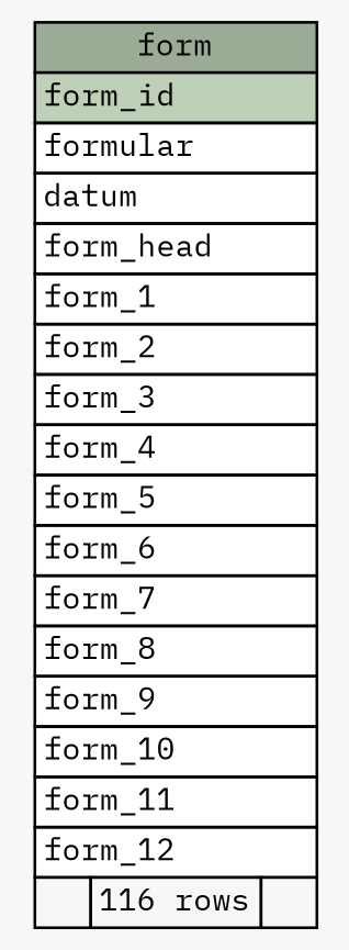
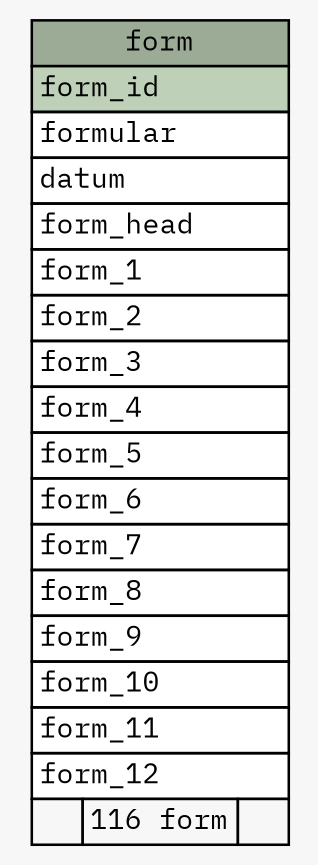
  digraph {
    bgcolor="#f7f7f7"
    fontname="IBM Plex Mono"
    fontsize=11
    nodesep=0.18
    rankdir=RL
    ranksep=0.46
-   n1 [fontname="IBM Plex Mono" fontsize=11 label=<     <TABLE BORDER="0" CELLBORDER="1" CELLSPACING="0" BGCOLOR="#ffffff">       <TR><TD COLSPAN="3" BGCOLOR="#9bab96" ALIGN="CENTER">form</TD></TR>       <TR><TD PORT="form_id" COLSPAN="3" BGCOLOR="#bed1b8" ALIGN="LEFT">form_id</TD></TR>       <TR><TD PORT="formular" COLSPAN="3" ALIGN="LEFT">formular</TD></TR>       <TR><TD PORT="datum" COLSPAN="3" ALIGN="LEFT">datum</TD></TR>       <TR><TD PORT="form_head" COLSPAN="3" ALIGN="LEFT">form_head</TD></TR>       <TR><TD PORT="form_1" COLSPAN="3" ALIGN="LEFT">form_1</TD></TR>       <TR><TD PORT="form_2" COLSPAN="3" ALIGN="LEFT">form_2</TD></TR>       <TR><TD PORT="form_3" COLSPAN="3" ALIGN="LEFT">form_3</TD></TR>       <TR><TD PORT="form_4" COLSPAN="3" ALIGN="LEFT">form_4</TD></TR>       <TR><TD PORT="form_5" COLSPAN="3" ALIGN="LEFT">form_5</TD></TR>       <TR><TD PORT="form_6" COLSPAN="3" ALIGN="LEFT">form_6</TD></TR>       <TR><TD PORT="form_7" COLSPAN="3" ALIGN="LEFT">form_7</TD></TR>       <TR><TD PORT="form_8" COLSPAN="3" ALIGN="LEFT">form_8</TD></TR>       <TR><TD PORT="form_9" COLSPAN="3" ALIGN="LEFT">form_9</TD></TR>       <TR><TD PORT="form_10" COLSPAN="3" ALIGN="LEFT">form_10</TD></TR>       <TR><TD PORT="form_11" COLSPAN="3" ALIGN="LEFT">form_11</TD></TR>       <TR><TD PORT="form_12" COLSPAN="3" ALIGN="LEFT">form_12</TD></TR>       <TR><TD ALIGN="LEFT" BGCOLOR="#f7f7f7">  </TD><TD ALIGN="RIGHT" BGCOLOR="#f7f7f7">116 rows</TD><TD ALIGN="RIGHT" BGCOLOR="#f7f7f7">  </TD></TR>     </TABLE>> shape=plaintext]
+   n1 [fontname="IBM Plex Mono" fontsize=11 label=<     <TABLE BORDER="0" CELLBORDER="1" CELLSPACING="0" BGCOLOR="#ffffff">       <TR><TD COLSPAN="3" BGCOLOR="#9bab96" ALIGN="CENTER">form</TD></TR>       <TR><TD PORT="form_id" COLSPAN="3" BGCOLOR="#bed1b8" ALIGN="LEFT">form_id</TD></TR>       <TR><TD PORT="formular" COLSPAN="3" ALIGN="LEFT">formular</TD></TR>       <TR><TD PORT="datum" COLSPAN="3" ALIGN="LEFT">datum</TD></TR>       <TR><TD PORT="form_head" COLSPAN="3" ALIGN="LEFT">form_head</TD></TR>       <TR><TD PORT="form_1" COLSPAN="3" ALIGN="LEFT">form_1</TD></TR>       <TR><TD PORT="form_2" COLSPAN="3" ALIGN="LEFT">form_2</TD></TR>       <TR><TD PORT="form_3" COLSPAN="3" ALIGN="LEFT">form_3</TD></TR>       <TR><TD PORT="form_4" COLSPAN="3" ALIGN="LEFT">form_4</TD></TR>       <TR><TD PORT="form_5" COLSPAN="3" ALIGN="LEFT">form_5</TD></TR>       <TR><TD PORT="form_6" COLSPAN="3" ALIGN="LEFT">form_6</TD></TR>       <TR><TD PORT="form_7" COLSPAN="3" ALIGN="LEFT">form_7</TD></TR>       <TR><TD PORT="form_8" COLSPAN="3" ALIGN="LEFT">form_8</TD></TR>       <TR><TD PORT="form_9" COLSPAN="3" ALIGN="LEFT">form_9</TD></TR>       <TR><TD PORT="form_10" COLSPAN="3" ALIGN="LEFT">form_10</TD></TR>       <TR><TD PORT="form_11" COLSPAN="3" ALIGN="LEFT">form_11</TD></TR>       <TR><TD PORT="form_12" COLSPAN="3" ALIGN="LEFT">form_12</TD></TR>       <TR><TD ALIGN="LEFT" BGCOLOR="#f7f7f7">  </TD><TD ALIGN="RIGHT" BGCOLOR="#f7f7f7">116 form</TD><TD ALIGN="RIGHT" BGCOLOR="#f7f7f7">  </TD></TR>     </TABLE>> shape=plaintext]
  }
